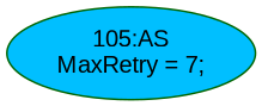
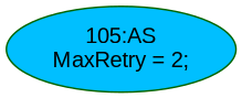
  strict digraph {
    fontname="Liberation Sans"
-   n1 [ast="<pyverilog.vparser.ast.Assign object at 0x7fdff6fbc890>" def_var="['MaxRetry']" fillcolor=deepskyblue label="105:AS\nMaxRetry = 7;" statements="[]" style=filled typ=Assign use_var="[]" color=darkgreen fontname="Liberation Sans"]
+   n1 [ast="<pyverilog.vparser.ast.Assign object at 0x7fdff6fbc890>" def_var="['MaxRetry']" fillcolor=deepskyblue label="105:AS\nMaxRetry = 2;" statements="[]" style=filled typ=Assign use_var="[]" color=darkgreen fontname="Liberation Sans"]
  }
